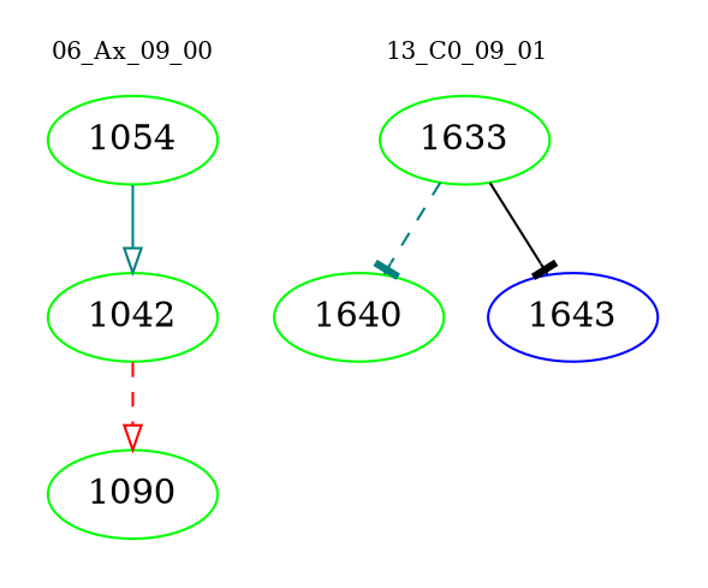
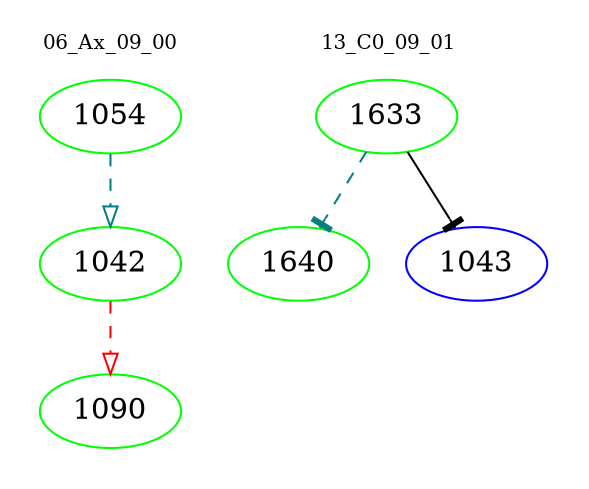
  digraph {
    node [color=green]
    edge [arrowhead=onormal color=teal style=solid]
    n1 [label=1054]
    n2 [label=1042]
    n3 [label=1090]
    n4 [label=1640]
    n5 [label=1633]
-   n6 [color=blue label=1643]
+   n6 [color=blue label=1043]
    subgraph cluster_1 {
      color=white
      fontsize=10
      label="06_Ax_09_00"
      n1
      n2
      n3
    }
    subgraph cluster_2 {
      color=white
      fontsize=10
      label="13_C0_09_01"
      n4
      n5
      n6
    }
-   n1 -> n2
+   n1 -> n2 [style=dashed]
    n2 -> n3 [color=red style=dashed]
    n5 -> n4 [arrowhead=tee style=dashed]
    n5 -> n6 [arrowhead=tee color=black]
  }
